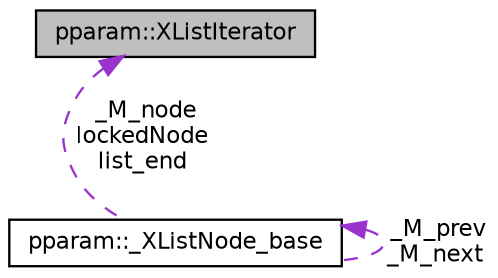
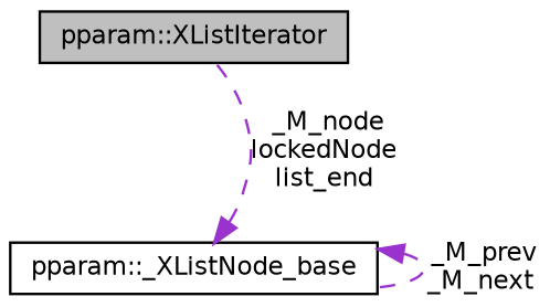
  digraph {
    node [color=black fontname=Helvetica fontsize=10 shape=record style=filled]
    edge [color=darkorchid3 dir=back fontname=Helvetica fontsize=10 labelfontname=Helvetica labelfontsize=10 style=dashed]
    n1 [fillcolor=grey75 fontcolor=black height=0.2 label="pparam::XListIterator" width=0.4]
    n2 [fillcolor=white height=0.2 label="pparam::_XListNode_base" width=0.4]
-   n1 -> n2 [label=" _M_node\nlockedNode\nlist_end"]
+   n2 -> n1 [label=" _M_node\nlockedNode\nlist_end"]
    n2 -> n2 [label=" _M_prev\n_M_next"]
  }
